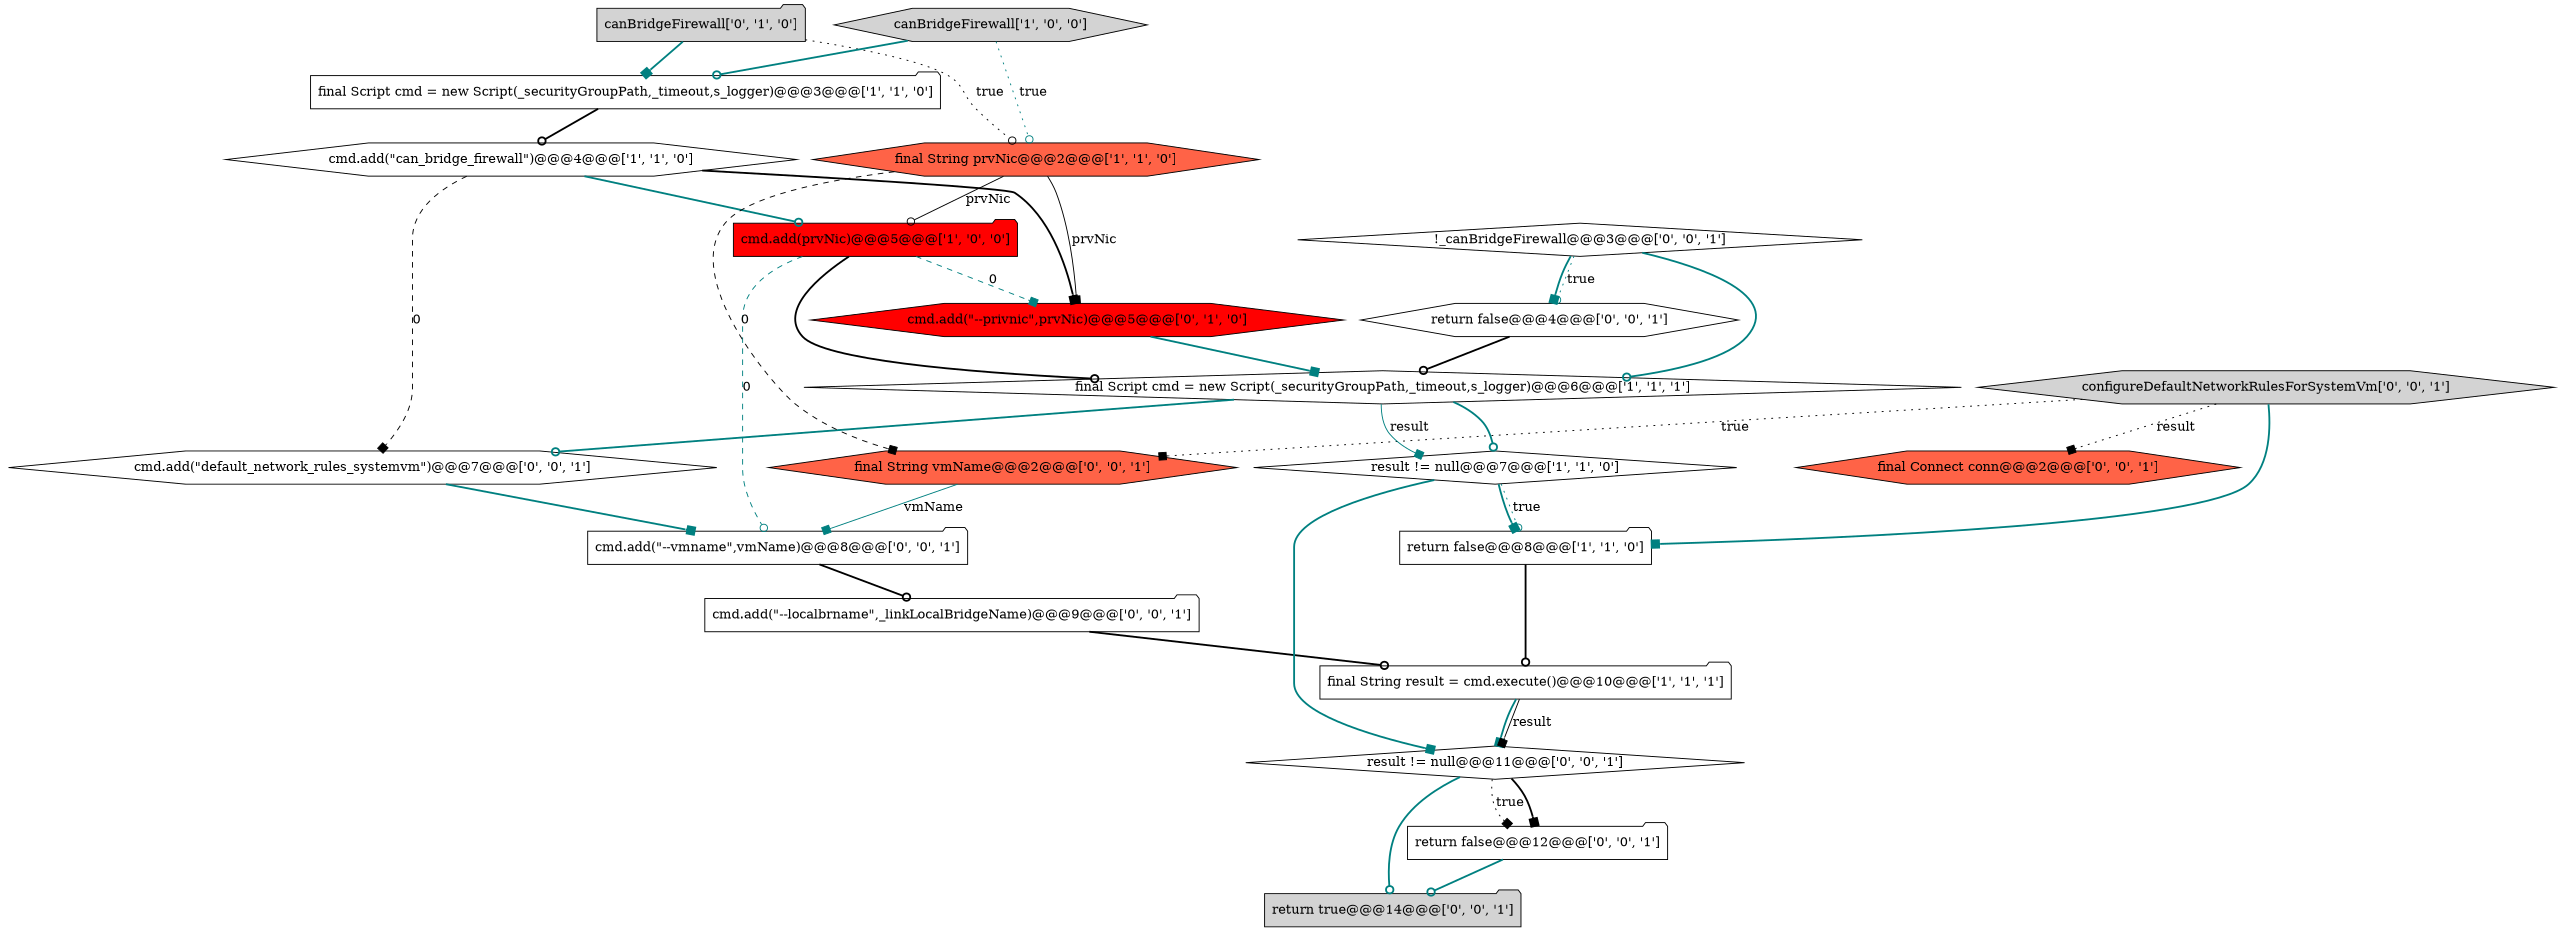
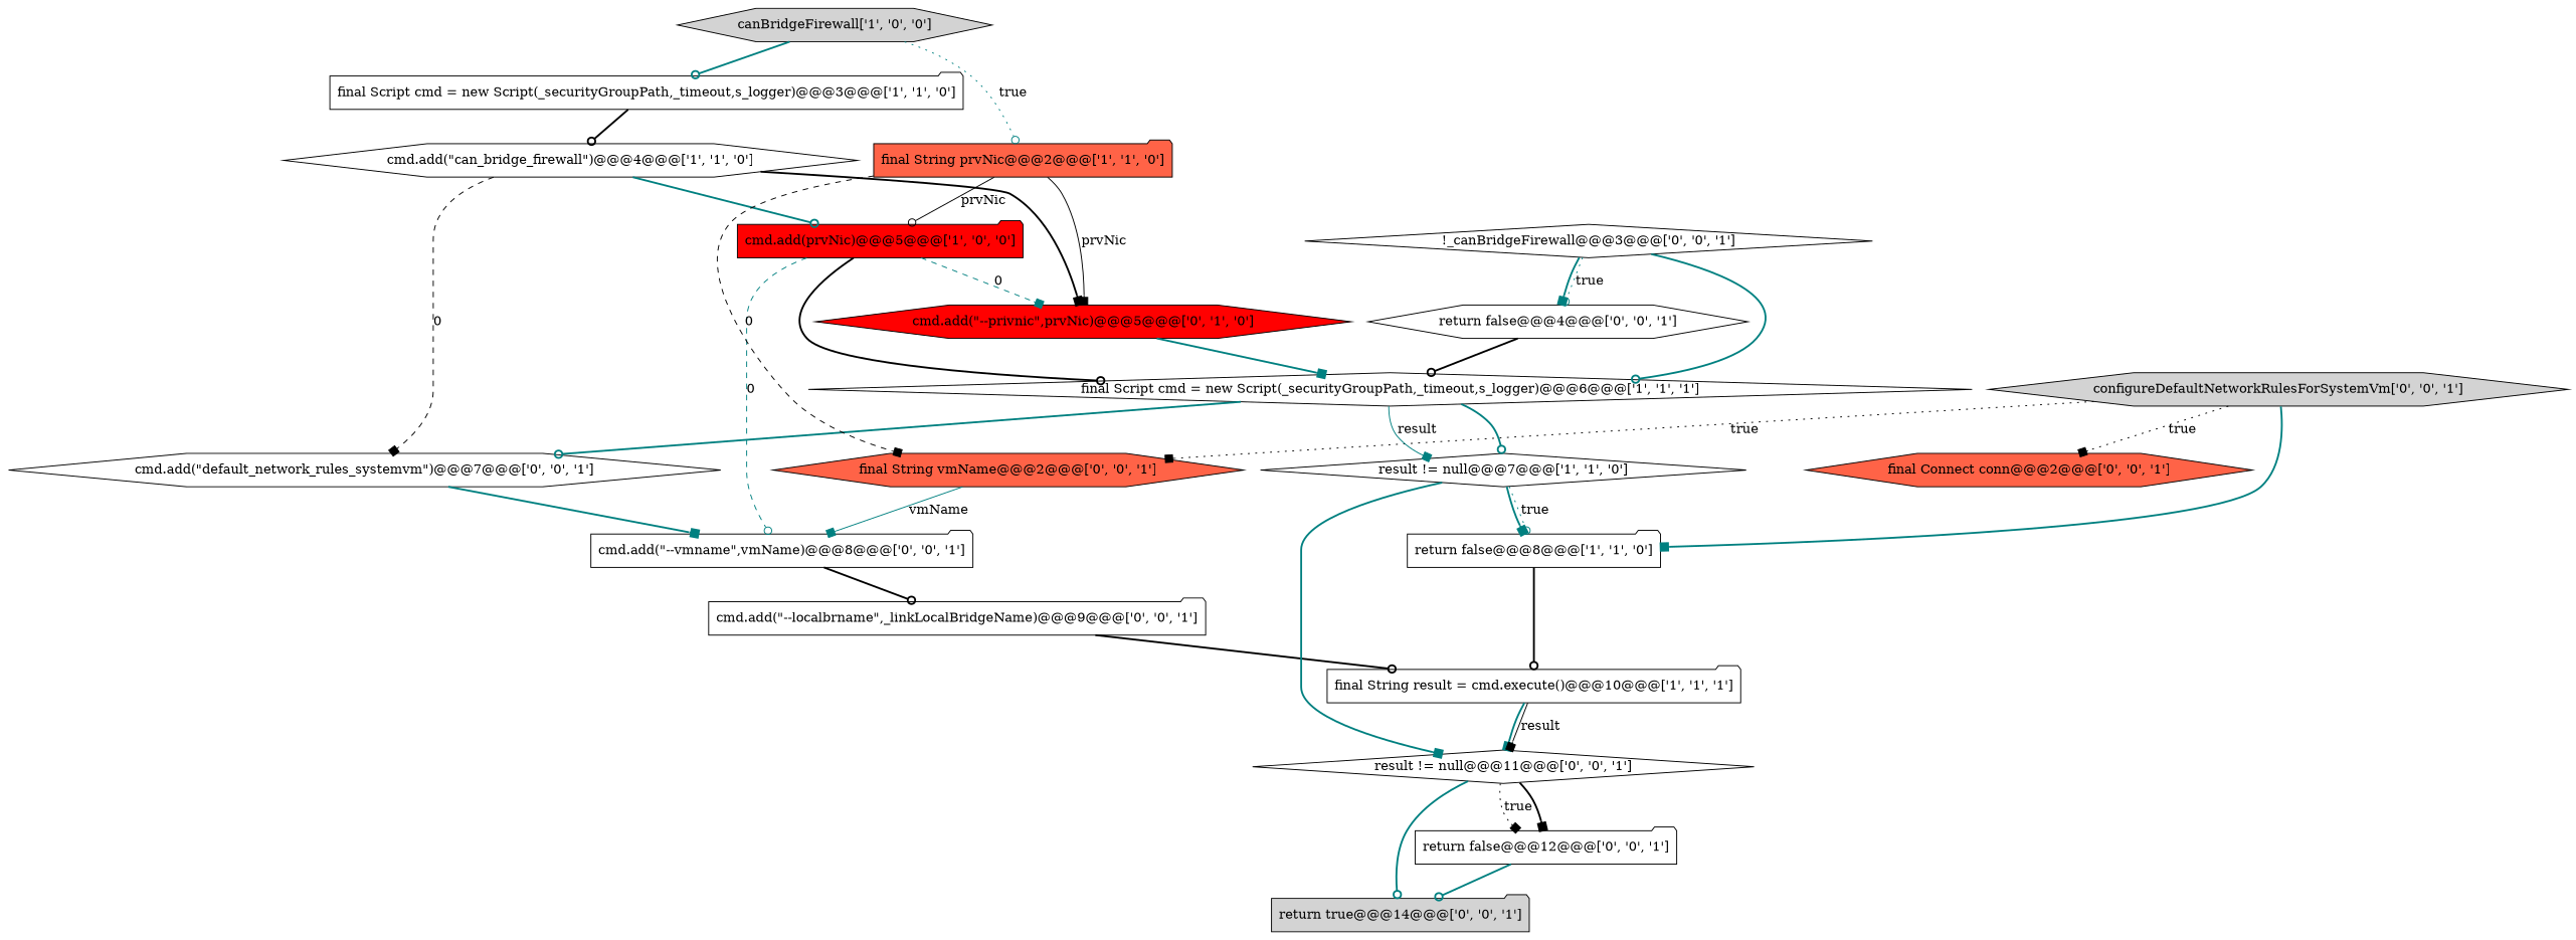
  digraph {
    node [fillcolor=white shape=folder style=filled]
    edge [arrowhead=box color=teal style=bold]
    n1 [label="result != null@@@11@@@['0', '0', '1']" shape=diamond]
    n2 [label="return false@@@12@@@['0', '0', '1']"]
    n3 [fillcolor=lightgray label="return true@@@14@@@['0', '0', '1']"]
    n4 [label="final Script cmd = new Script(_securityGroupPath,_timeout,s_logger)@@@3@@@['1', '1', '0']"]
    n5 [label="cmd.add(\"can_bridge_firewall\")@@@4@@@['1', '1', '0']" shape=hexagon]
    n6 [label="cmd.add(\"default_network_rules_systemvm\")@@@7@@@['0', '0', '1']" shape=hexagon]
    n7 [fillcolor=red label="cmd.add(\"--privnic\",prvNic)@@@5@@@['0', '1', '0']" shape=hexagon]
    n8 [fillcolor=red label="cmd.add(prvNic)@@@5@@@['1', '0', '0']"]
    n9 [fillcolor=lightgray label="configureDefaultNetworkRulesForSystemVm['0', '0', '1']" shape=hexagon]
    n10 [fillcolor=tomato label="final String vmName@@@2@@@['0', '0', '1']" shape=hexagon]
    n11 [fillcolor=tomato label="final Connect conn@@@2@@@['0', '0', '1']" shape=hexagon]
    n12 [label="return false@@@8@@@['1', '1', '0']"]
    n13 [label="cmd.add(\"--vmname\",vmName)@@@8@@@['0', '0', '1']"]
    n14 [label="!_canBridgeFirewall@@@3@@@['0', '0', '1']" shape=diamond]
    n15 [label="return false@@@4@@@['0', '0', '1']" shape=hexagon]
    n16 [label="final Script cmd = new Script(_securityGroupPath,_timeout,s_logger)@@@6@@@['1', '1', '1']" shape=diamond]
    n17 [label="cmd.add(\"--localbrname\",_linkLocalBridgeName)@@@9@@@['0', '0', '1']"]
    n18 [label="final String result = cmd.execute()@@@10@@@['1', '1', '1']"]
    n19 [label="result != null@@@7@@@['1', '1', '0']" shape=diamond]
-   n20 [fillcolor=tomato label="final String prvNic@@@2@@@['1', '1', '0']" shape=hexagon]
-   n21 [fillcolor=lightgray label="canBridgeFirewall['0', '1', '0']"]
+   n20 [fillcolor=tomato label="final String prvNic@@@2@@@['1', '1', '0']"]
    n22 [fillcolor=lightgray label="canBridgeFirewall['1', '0', '0']" shape=hexagon]
    n1 -> n2 [color=black label=true style=dotted]
    n1 -> n2 [color=black]
    n1 -> n3 [arrowhead=odot]
    n2 -> n3 [arrowhead=odot]
    n4 -> n5 [arrowhead=odot color=black]
    n5 -> n6 [color=black label=0 style=dashed]
    n5 -> n7 [color=black]
    n5 -> n8 [arrowhead=odot]
    n6 -> n13
    n7 -> n16
    n8 -> n7 [label=0 style=dashed]
    n8 -> n13 [arrowhead=odot label=0 style=dashed]
    n8 -> n16 [arrowhead=odot color=black]
    n9 -> n10 [color=black label=true style=dotted]
-   n9 -> n11 [color=black label=result style=dotted]
+   n9 -> n11 [color=black label=true style=dotted]
    n9 -> n12
    n10 -> n13 [label=vmName style=solid]
    n12 -> n18 [arrowhead=odot color=black]
    n13 -> n17 [arrowhead=odot color=black]
    n14 -> n15
    n14 -> n15 [arrowhead=odot label=true style=dotted]
    n14 -> n16 [arrowhead=odot]
    n15 -> n16 [arrowhead=odot color=black]
    n16 -> n6 [arrowhead=odot]
    n16 -> n19 [arrowhead=odot]
    n16 -> n19 [label=result style=solid]
    n17 -> n18 [arrowhead=odot color=black]
    n18 -> n1
    n18 -> n1 [color=black label=result style=solid]
    n19 -> n1
    n19 -> n12
    n19 -> n12 [arrowhead=odot label=true style=dotted]
    n20 -> n7 [color=black label=prvNic style=solid]
    n20 -> n8 [arrowhead=odot color=black label=prvNic style=solid]
    n20 -> n10 [color=black label=0 style=dashed]
-   n21 -> n4
-   n21 -> n20 [arrowhead=odot color=black label=true style=dotted]
    n22 -> n4 [arrowhead=odot]
    n22 -> n20 [arrowhead=odot label=true style=dotted]
  }
